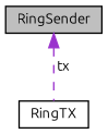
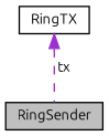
  digraph {
    fontname=Ubuntu
    node [color=black fontname=Ubuntu fontsize=10 shape=record style=filled]
    n1 [fillcolor=grey75 fontcolor=black height=0.2 label=RingSender width=0.4]
    n2 [fillcolor=white height=0.2 label=RingTX width=0.4]
-   n1 -> n2 [color=darkorchid3 dir=back fontname=Ubuntu fontsize=10 label=" tx" labelfontname=Helvetica labelfontsize=10 style=dashed]
+   n2 -> n1 [color=darkorchid3 dir=back fontname=Ubuntu fontsize=10 label=" tx" labelfontname=Helvetica labelfontsize=10 style=dashed]
  }
